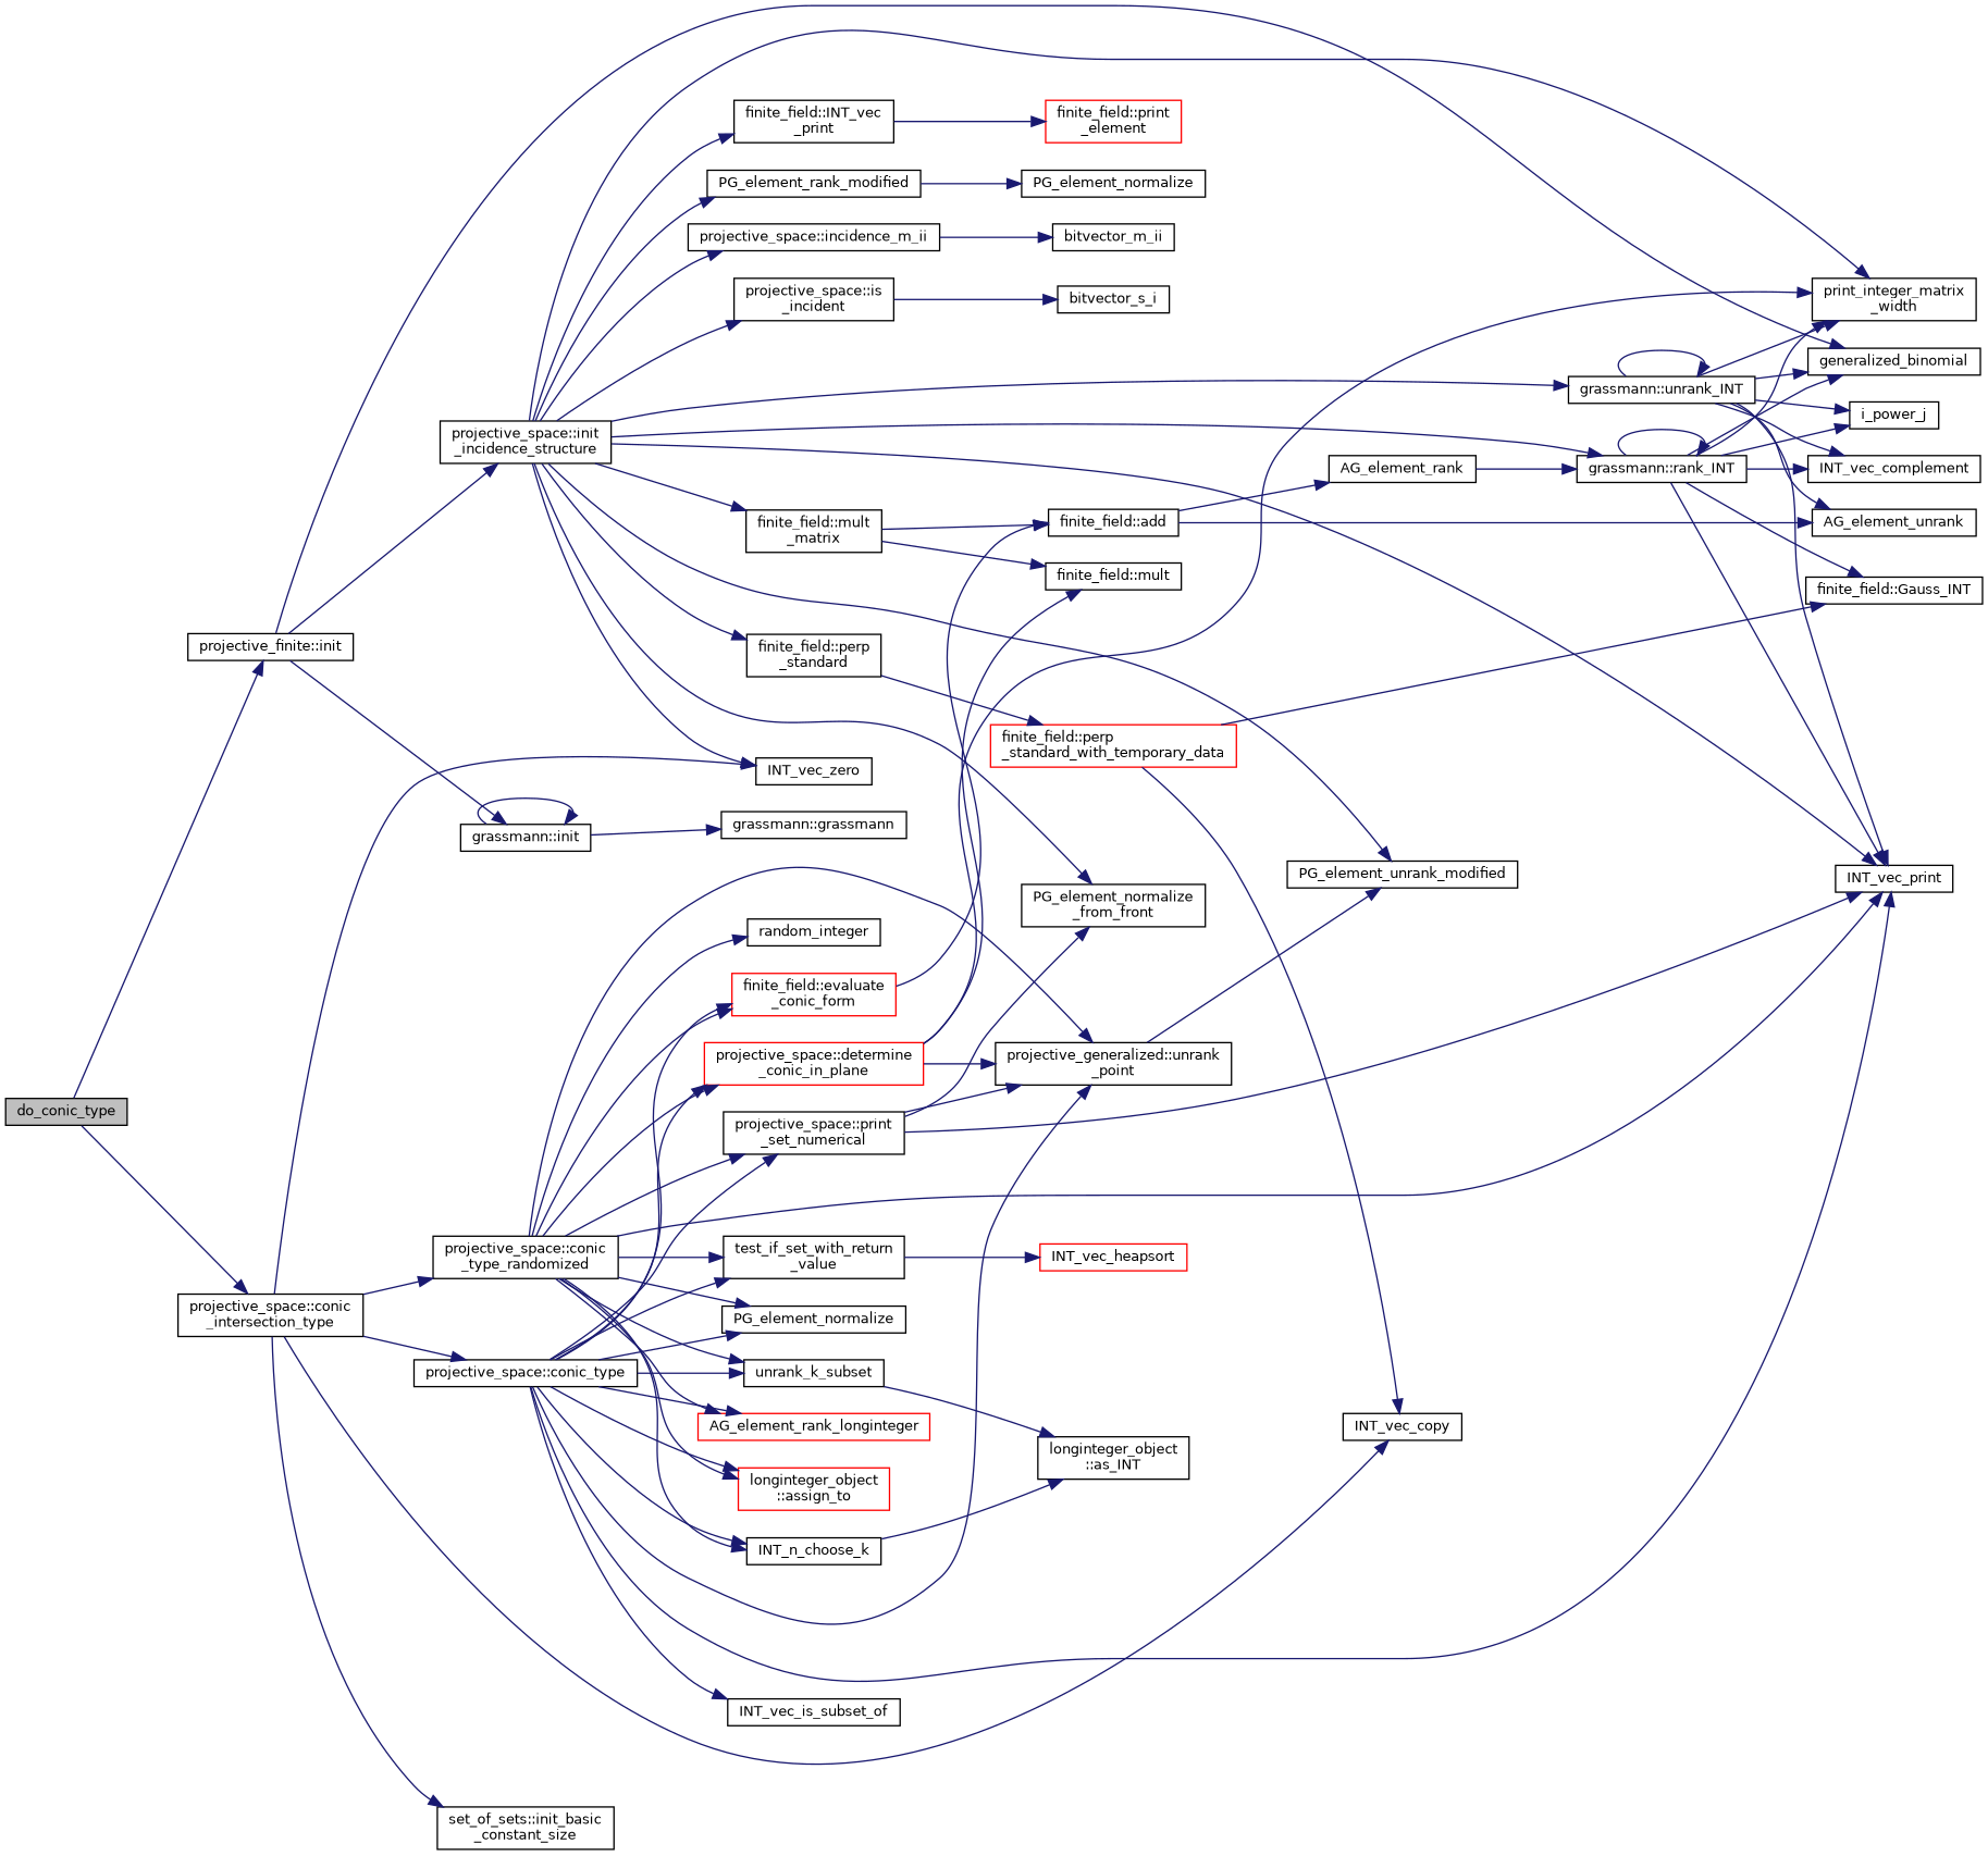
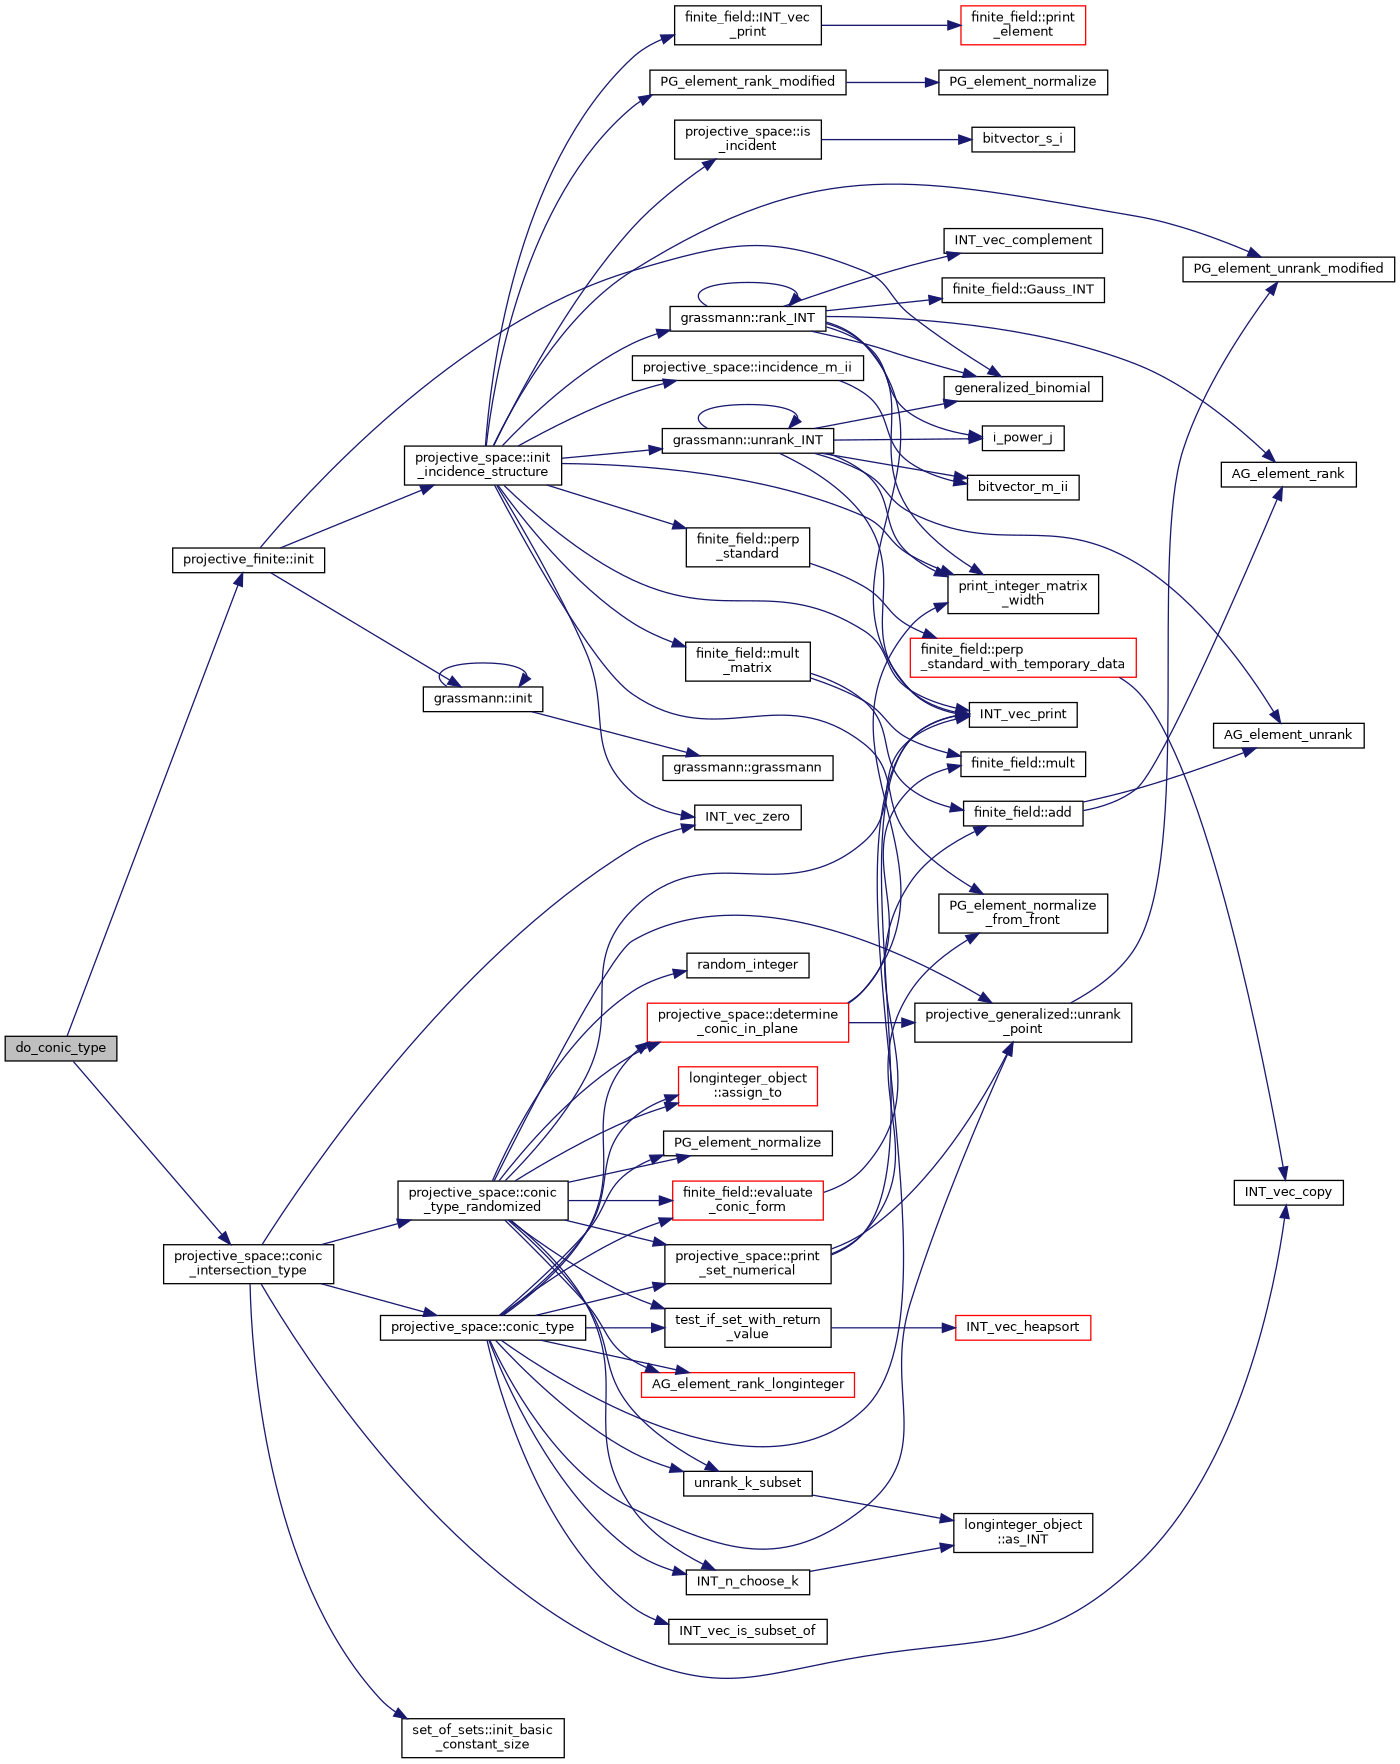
  digraph {
    rankdir=LR
    node [color=black fillcolor=white fontname=Helvetica fontsize=10 shape=record style=filled]
    edge [color=midnightblue fontname=Helvetica fontsize=10 labelfontname=Helvetica labelfontsize=10 style=solid]
    n1 [fillcolor=grey75 fontcolor=black height=0.2 label=do_conic_type width=0.4]
    n2 [height=0.2 label="projective_finite::init" width=0.4]
    n3 [height=0.2 label="projective_space::conic\l_intersection_type" width=0.4]
    n4 [height=0.2 label="grassmann::init" width=0.4]
    n5 [height=0.2 label=generalized_binomial width=0.4]
    n6 [height=0.2 label="projective_space::init\l_incidence_structure" width=0.4]
    n7 [height=0.2 label=INT_vec_zero width=0.4]
    n8 [height=0.2 label=INT_vec_copy width=0.4]
    n9 [height=0.2 label="projective_space::conic\l_type_randomized" width=0.4]
    n10 [height=0.2 label="projective_space::conic_type" width=0.4]
    n11 [height=0.2 label="set_of_sets::init_basic\l_constant_size" width=0.4]
    n12 [height=0.2 label="grassmann::grassmann" width=0.4]
    n13 [height=0.2 label=PG_element_unrank_modified width=0.4]
    n14 [height=0.2 label=INT_vec_print width=0.4]
    n15 [height=0.2 label="finite_field::INT_vec\l_print" width=0.4]
    n16 [height=0.2 label="PG_element_normalize\l_from_front" width=0.4]
    n17 [height=0.2 label="grassmann::unrank_INT" width=0.4]
    n18 [height=0.2 label="print_integer_matrix\l_width" width=0.4]
    n19 [height=0.2 label="grassmann::rank_INT" width=0.4]
    n20 [height=0.2 label="finite_field::mult\l_matrix" width=0.4]
    n21 [height=0.2 label=PG_element_rank_modified width=0.4]
    n22 [height=0.2 label="projective_space::incidence_m_ii" width=0.4]
    n23 [height=0.2 label="finite_field::perp\l_standard" width=0.4]
    n24 [height=0.2 label="projective_space::is\l_incident" width=0.4]
    n25 [color=red height=0.2 label="finite_field::print\l_element" width=0.4]
    n26 [height=0.2 label=i_power_j width=0.4]
    n27 [height=0.2 label=AG_element_unrank width=0.4]
    n28 [height=0.2 label=INT_vec_complement width=0.4]
    n29 [height=0.2 label="finite_field::Gauss_INT" width=0.4]
    n30 [height=0.2 label=AG_element_rank width=0.4]
    n31 [height=0.2 label="finite_field::add" width=0.4]
    n32 [height=0.2 label="finite_field::mult" width=0.4]
    n33 [height=0.2 label=PG_element_normalize width=0.4]
    n34 [height=0.2 label=bitvector_m_ii width=0.4]
    n35 [color=red height=0.2 label="finite_field::perp\l_standard_with_temporary_data" width=0.4]
    n36 [height=0.2 label=bitvector_s_i width=0.4]
    n37 [height=0.2 label="projective_space::print\l_set_numerical" width=0.4]
    n38 [height=0.2 label="projective_generalized::unrank\l_point" width=0.4]
    n39 [height=0.2 label="test_if_set_with_return\l_value" width=0.4]
    n40 [height=0.2 label=INT_n_choose_k width=0.4]
    n41 [height=0.2 label=random_integer width=0.4]
    n42 [height=0.2 label=unrank_k_subset width=0.4]
    n43 [color=red height=0.2 label="projective_space::determine\l_conic_in_plane" width=0.4]
    n44 [height=0.2 label=PG_element_normalize width=0.4]
    n45 [color=red height=0.2 label=AG_element_rank_longinteger width=0.4]
    n46 [color=red height=0.2 label="finite_field::evaluate\l_conic_form" width=0.4]
    n47 [color=red height=0.2 label="longinteger_object\l::assign_to" width=0.4]
    n48 [height=0.2 label=INT_vec_is_subset_of width=0.4]
    n49 [color=red height=0.2 label=INT_vec_heapsort width=0.4]
    n50 [height=0.2 label="longinteger_object\l::as_INT" width=0.4]
    n1 -> n2
    n1 -> n3
    n2 -> n4
    n2 -> n5
    n2 -> n6
    n3 -> n7
    n3 -> n8
    n3 -> n9
    n3 -> n10
    n3 -> n11
    n4 -> n4
    n4 -> n12
    n6 -> n7
    n6 -> n13
    n6 -> n14
    n6 -> n15
    n6 -> n16
    n6 -> n17
    n6 -> n18
    n6 -> n19
    n6 -> n20
    n6 -> n21
    n6 -> n22
    n6 -> n23
    n6 -> n24
    n9 -> n14
    n9 -> n37
    n9 -> n38
    n9 -> n39
    n9 -> n40
    n9 -> n41
    n9 -> n42
    n9 -> n43
    n9 -> n44
    n9 -> n45
    n9 -> n46
    n9 -> n47
    n10 -> n14
    n10 -> n37
    n10 -> n38
    n10 -> n39
    n10 -> n40
    n10 -> n42
    n10 -> n43
    n10 -> n44
    n10 -> n45
    n10 -> n46
    n10 -> n47
    n10 -> n48
    n15 -> n25
    n17 -> n5
    n17 -> n14
    n17 -> n17
    n17 -> n18
    n17 -> n26
    n17 -> n27
-   n17 -> n28
+   n17 -> n34
    n19 -> n5
    n19 -> n14
    n19 -> n18
    n19 -> n19
    n19 -> n26
    n19 -> n28
    n19 -> n29
-   n30 -> n19
+   n19 -> n30
    n20 -> n31
    n20 -> n32
    n21 -> n33
    n22 -> n34
    n23 -> n35
    n24 -> n36
    n31 -> n27
    n31 -> n30
    n35 -> n8
-   n35 -> n29
    n37 -> n14
    n37 -> n16
    n37 -> n38
    n38 -> n13
    n39 -> n49
    n40 -> n50
    n42 -> n50
    n43 -> n18
    n43 -> n32
    n43 -> n38
    n46 -> n31
  }
